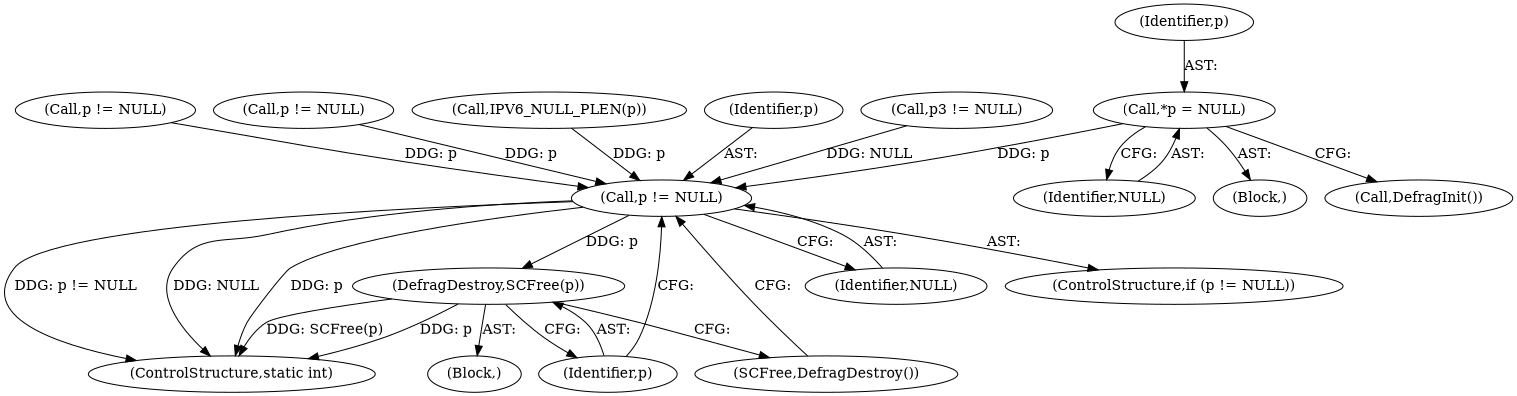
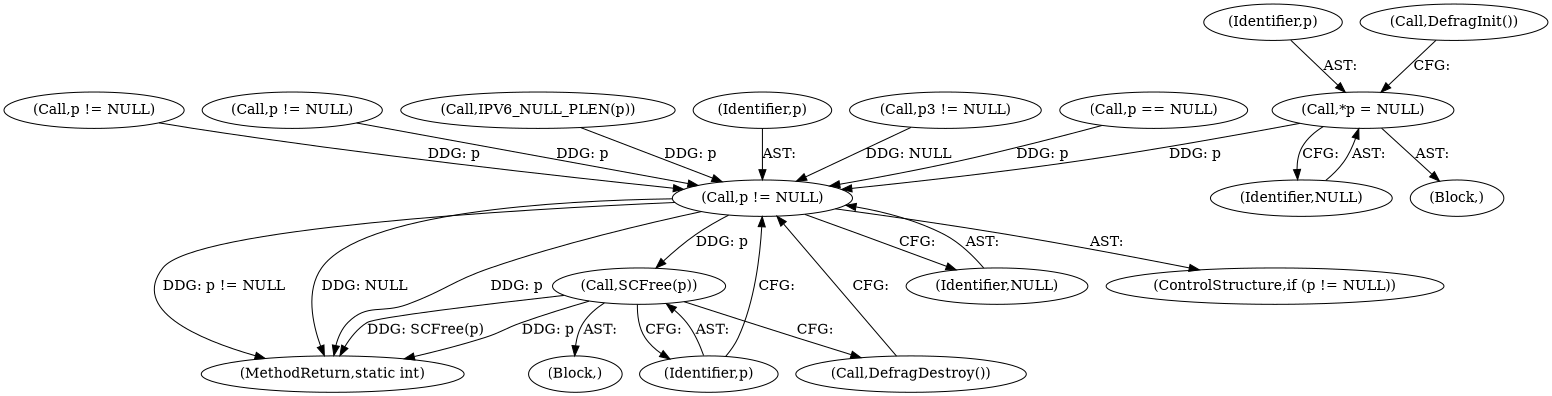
  digraph {
    n1 [label="(Call,*p = NULL)"]
    n2 [label="(Call,p != NULL)"]
    n3 [label="(Identifier,NULL)"]
    n4 [label="(Block,)"]
-   n5 [label="(DefragDestroy,SCFree(p))"]
+   n5 [label="(Call,SCFree(p))"]
    n6 [label="(Identifier,NULL)"]
-   n7 [label="(ControlStructure,static int)"]
+   n7 [label="(MethodReturn,static int)"]
    n8 [label="(ControlStructure,if (p != NULL))"]
    n9 [label="(Block,)"]
    n10 [label="(Identifier,p)"]
-   n11 [label="(SCFree,DefragDestroy())"]
+   n11 [label="(Call,DefragDestroy())"]
    n12 [label="(Call,p != NULL)"]
    n13 [label="(Identifier,p)"]
    n14 [label="(Call,p != NULL)"]
    n15 [label="(Call,IPV6_NULL_PLEN(p))"]
    n16 [label="(Call,DefragInit())"]
    n17 [label="(Identifier,p)"]
    n18 [label="(Call,p3 != NULL)"]
+   n19 [label="(Call,p == NULL)"]
    n1 -> n2 [label="DDG: p"]
    n1 -> n3 [label="CFG: "]
    n1 -> n4 [label="AST: "]
    n2 -> n5 [label="DDG: p"]
    n2 -> n6 [label="CFG: "]
    n2 -> n7 [label="DDG: p != NULL"]
    n2 -> n7 [label="DDG: NULL"]
    n2 -> n7 [label="DDG: p"]
    n2 -> n8 [label="AST: "]
    n3 -> n1 [label="AST: "]
    n5 -> n7 [label="DDG: SCFree(p)"]
    n5 -> n7 [label="DDG: p"]
    n5 -> n9 [label="AST: "]
    n5 -> n10 [label="CFG: "]
    n5 -> n11 [label="CFG: "]
    n6 -> n2 [label="AST: "]
    n10 -> n2 [label="CFG: "]
    n10 -> n5 [label="AST: "]
    n11 -> n2 [label="CFG: "]
    n12 -> n2 [label="DDG: p"]
    n13 -> n1 [label="AST: "]
    n14 -> n2 [label="DDG: p"]
    n15 -> n2 [label="DDG: p"]
-   n1 -> n16 [label="CFG: "]
+   n16 -> n1 [label="CFG: "]
    n17 -> n2 [label="AST: "]
    n18 -> n2 [label="DDG: NULL"]
+   n19 -> n2 [label="DDG: p"]
  }
